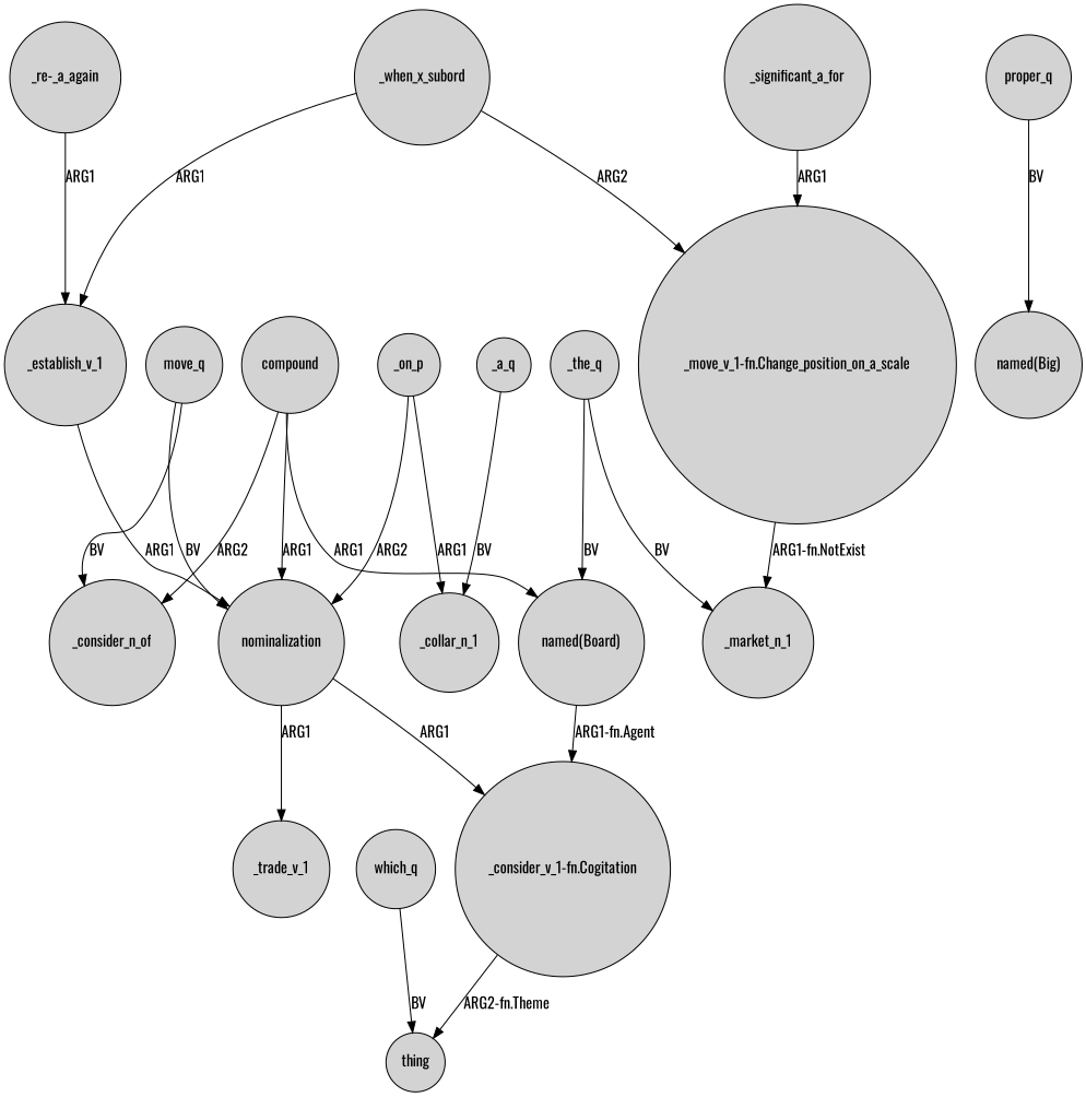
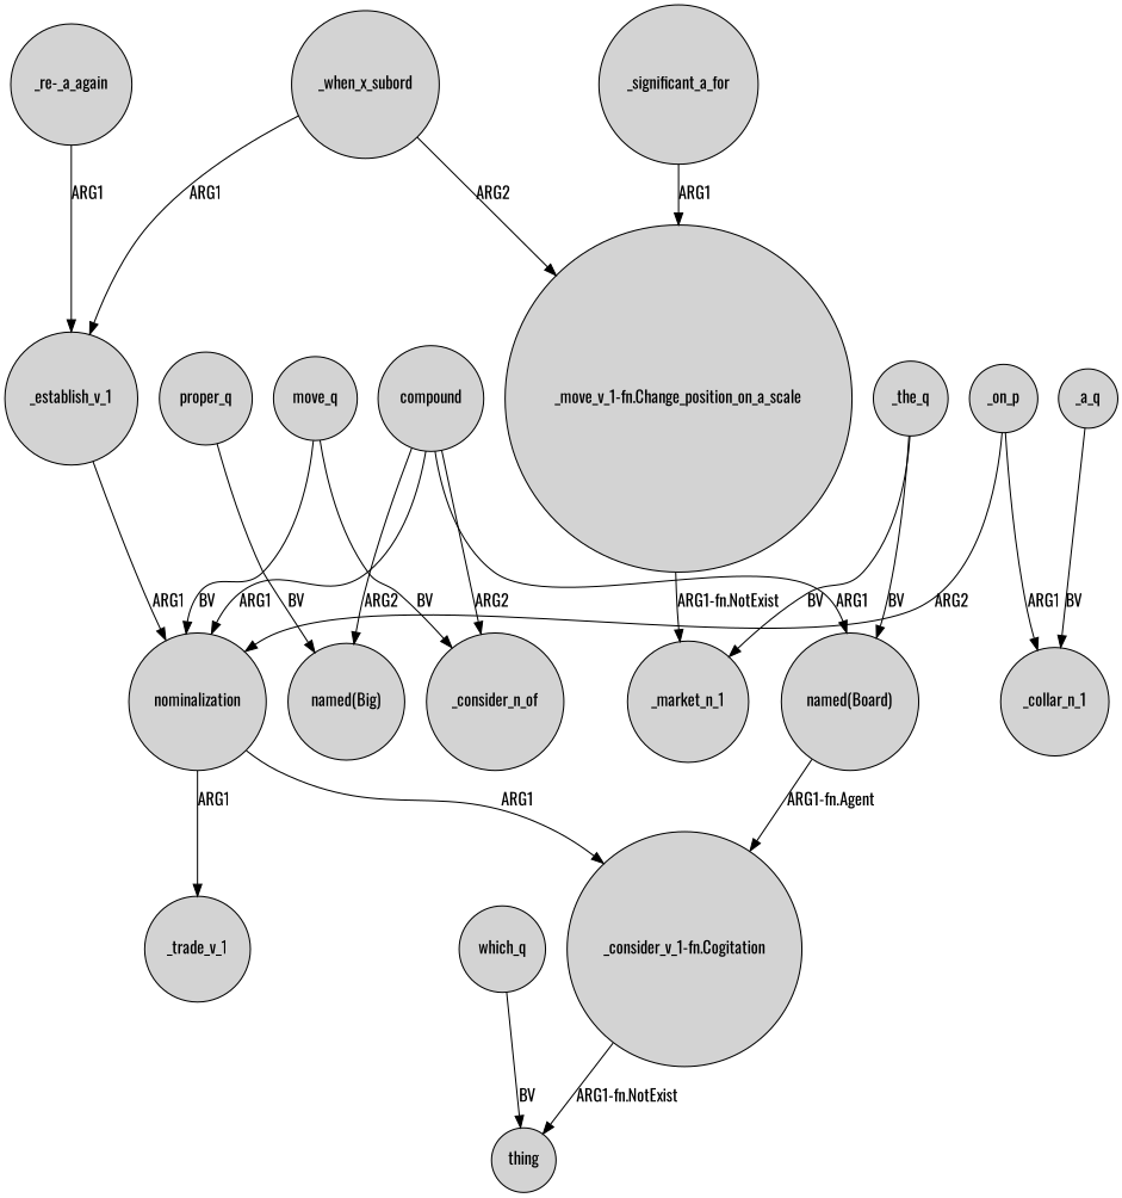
  digraph {
    fontname=Oswald
    node [fontname=Oswald shape=circle style=filled]
    edge [fontname=Oswald]
    _the_q
    "named(Board)"
    _market_n_1
    "_consider_v_1-fn.Cogitation"
    compound
    n6 [label=_consider_n_of]
    nominalization
    "named(Big)"
    _trade_v_1
    _significant_a_for
    "_move_v_1-fn.Change_position_on_a_scale"
    _on_p
    _collar_n_1
    thing
    "_re-_a_again"
    _establish_v_1
    _a_q
    n18 [label=move_q]
    _when_x_subord
    which_q
    proper_q
    _the_q -> "named(Board)" [label=BV]
    _the_q -> _market_n_1 [label=BV]
    "named(Board)" -> "_consider_v_1-fn.Cogitation" [label="ARG1-fn.Agent"]
-   "_consider_v_1-fn.Cogitation" -> thing [label="ARG2-fn.Theme"]
+   "_consider_v_1-fn.Cogitation" -> thing [label="ARG1-fn.NotExist"]
    compound -> "named(Board)" [label=ARG1]
    compound -> n6 [label=ARG2]
    compound -> nominalization [label=ARG1]
+   compound -> "named(Big)" [label=ARG2]
    nominalization -> "_consider_v_1-fn.Cogitation" [label=ARG1]
    nominalization -> _trade_v_1 [label=ARG1]
    _significant_a_for -> "_move_v_1-fn.Change_position_on_a_scale" [label=ARG1]
    "_move_v_1-fn.Change_position_on_a_scale" -> _market_n_1 [label="ARG1-fn.NotExist"]
    _on_p -> nominalization [label=ARG2]
    _on_p -> _collar_n_1 [label=ARG1]
    "_re-_a_again" -> _establish_v_1 [label=ARG1]
    _establish_v_1 -> nominalization [label=ARG1]
    _a_q -> _collar_n_1 [label=BV]
    n18 -> n6 [label=BV]
    n18 -> nominalization [label=BV]
    _when_x_subord -> "_move_v_1-fn.Change_position_on_a_scale" [label=ARG2]
    _when_x_subord -> _establish_v_1 [label=ARG1]
    which_q -> thing [label=BV]
    proper_q -> "named(Big)" [label=BV]
  }
